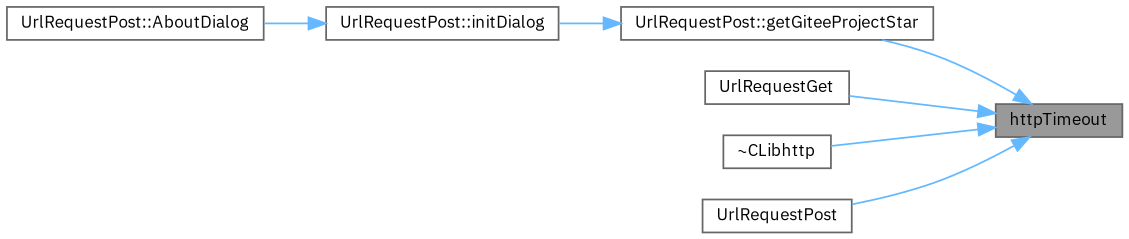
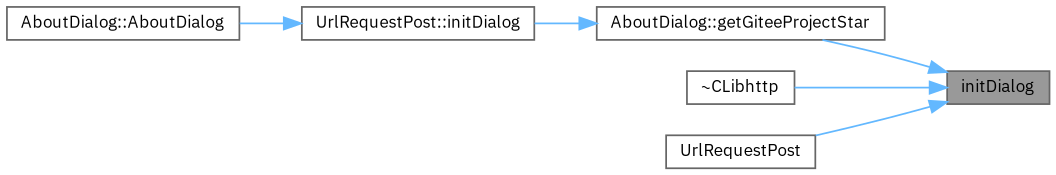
  digraph {
    fontname="IBM Plex Sans"
    rankdir=RL
    node [color=grey40 fillcolor=white fontname="IBM Plex Sans" fontsize=10 shape=box style=filled]
    edge [color=steelblue1 dir=back fontname="IBM Plex Sans" fontsize=10 labelfontname=Helvetica labelfontsize=10 style=solid]
-   n1 [color=gray40 fillcolor=grey60 fontcolor=black height=0.2 label=httpTimeout width=0.4]
-   n2 [height=0.2 label="UrlRequestPost::getGiteeProjectStar" width=0.4]
-   n3 [height=0.2 label=UrlRequestGet width=0.4]
+   n1 [color=gray40 fillcolor=grey60 fontcolor=black height=0.2 label=initDialog width=0.4]
+   n2 [height=0.2 label="AboutDialog::getGiteeProjectStar" width=0.4]
    n4 [height=0.2 label="~CLibhttp" width=0.4]
    n5 [height=0.2 label=UrlRequestPost width=0.4]
    n6 [height=0.2 label="UrlRequestPost::initDialog" width=0.4]
-   n7 [height=0.2 label="UrlRequestPost::AboutDialog" width=0.4]
+   n7 [height=0.2 label="AboutDialog::AboutDialog" width=0.4]
    n1 -> n2
-   n1 -> n3
    n1 -> n4
    n1 -> n5
    n2 -> n6
    n6 -> n7
  }
